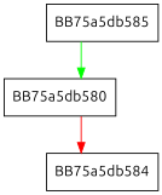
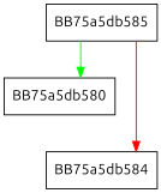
  digraph {
    fontname=Ubuntu
    splines=ortho
    node [fontname=Ubuntu shape=box]
    edge [fontname=Ubuntu]
    BB75a5db580
    BB75a5db584
    BB75a5db585
-   BB75a5db580 -> BB75a5db584 [color=red]
+   BB75a5db585 -> BB75a5db584 [color=red]
    BB75a5db585 -> BB75a5db580 [color=green]
  }
